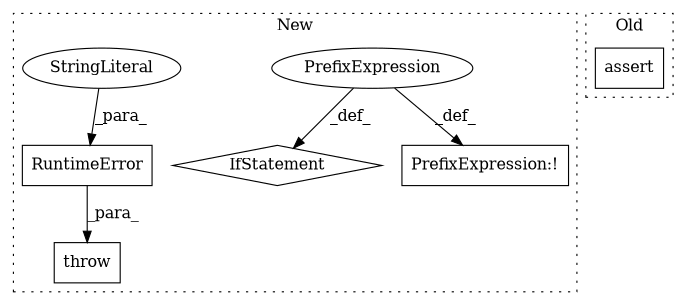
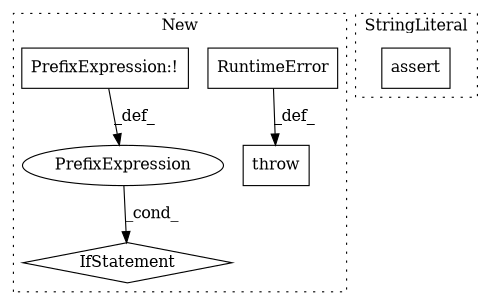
  digraph {
    node [shape=box]
    n1 [a=32 l="13,1" label=RuntimeError s="8645,8683"]
    n2 [a=53 l=6 label=throw s=8639]
    n3 [a=42 label=PrefixExpression shape=ellipse]
    n4 [a=25 l="4,2" label=IfStatement s="8611,8629" shape=diamond]
    n5 [a=38 l=1 label="PrefixExpression:!" s=8615]
-   n6 [a=45 l=25 label=StringLiteral s=8658 shape=ellipse]
    n7 [a=6 l=7 label=assert s=9705]
    subgraph cluster_1 {
      label=New
      style=dotted
      n1
      n2
      n3
      n4
      n5
-     n6
    }
    subgraph cluster_2 {
-     label=Old
+     label=StringLiteral
      style=dotted
      n7
    }
-   n1 -> n2 [label=_para_]
-   n3 -> n4 [label=_def_]
-   n3 -> n5 [label=_def_]
-   n6 -> n1 [label=_para_]
+   n1 -> n2 [label=_def_]
+   n3 -> n4 [label=_cond_]
+   n5 -> n3 [label=_def_]
  }
